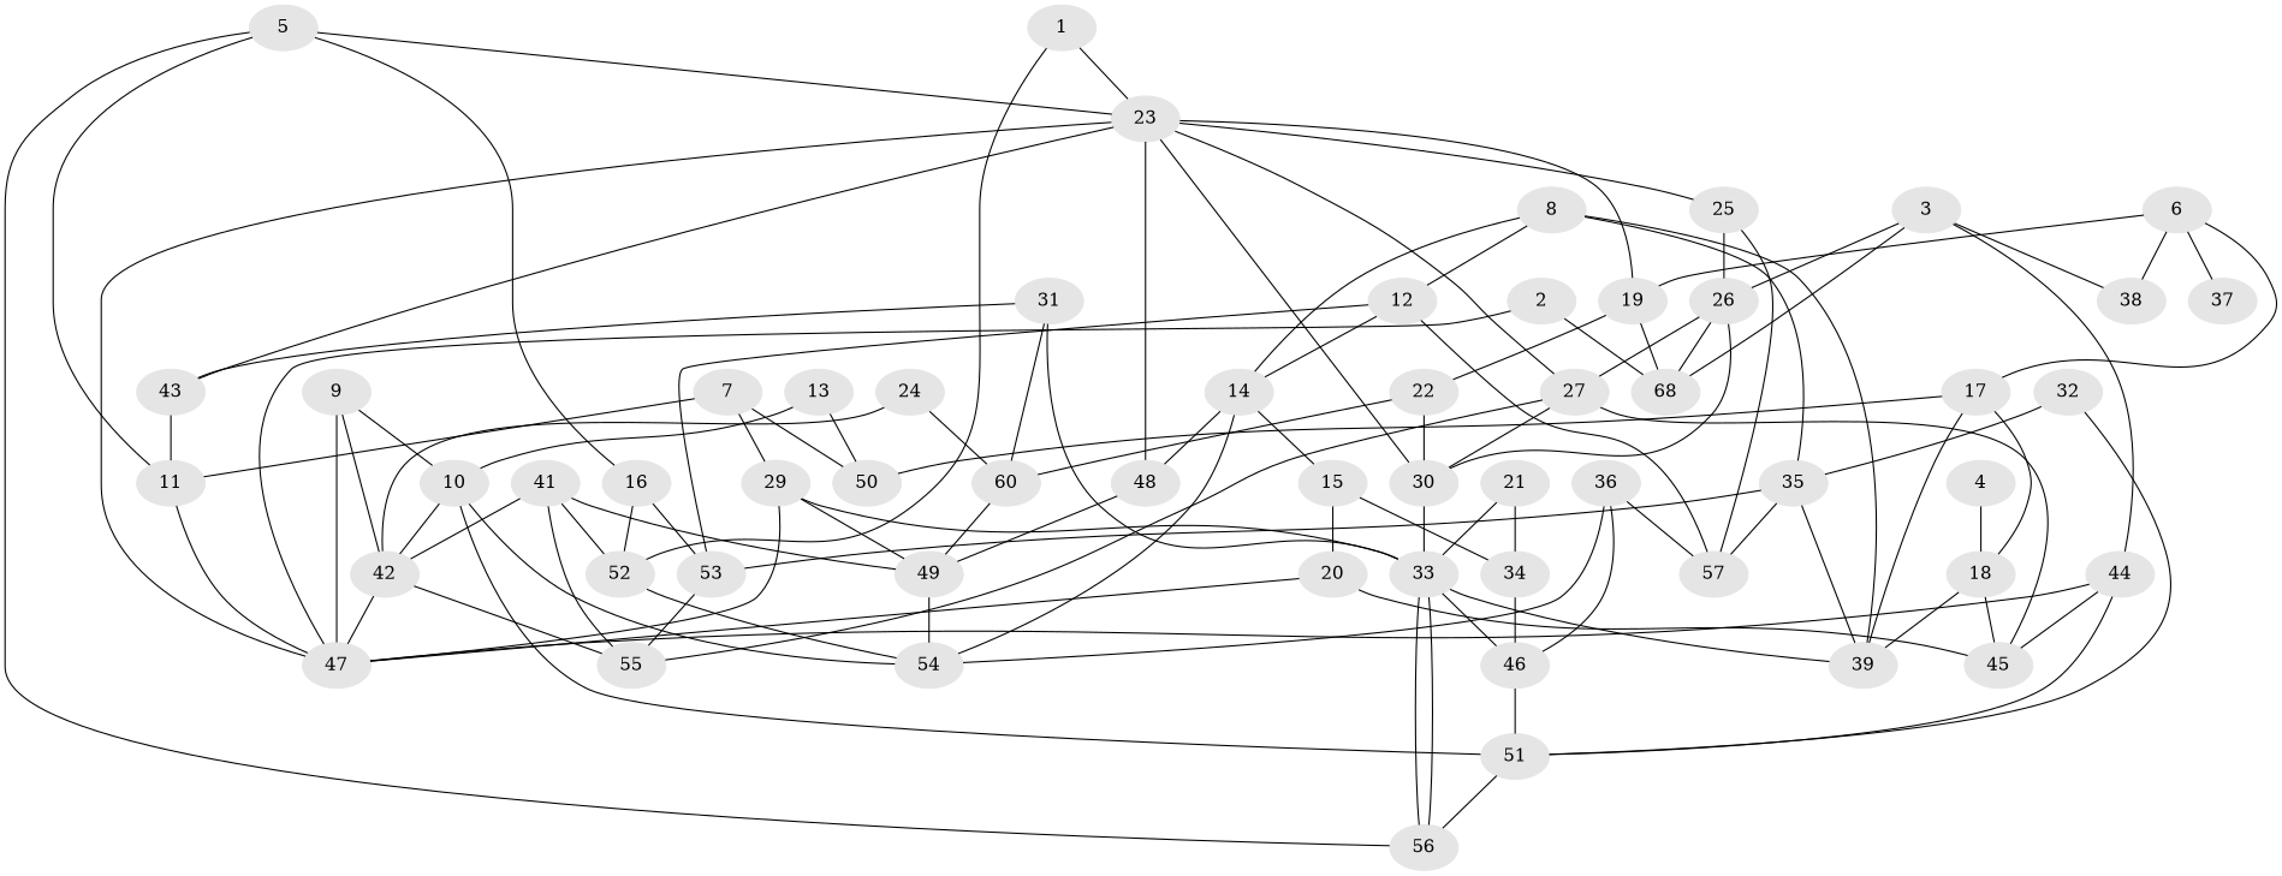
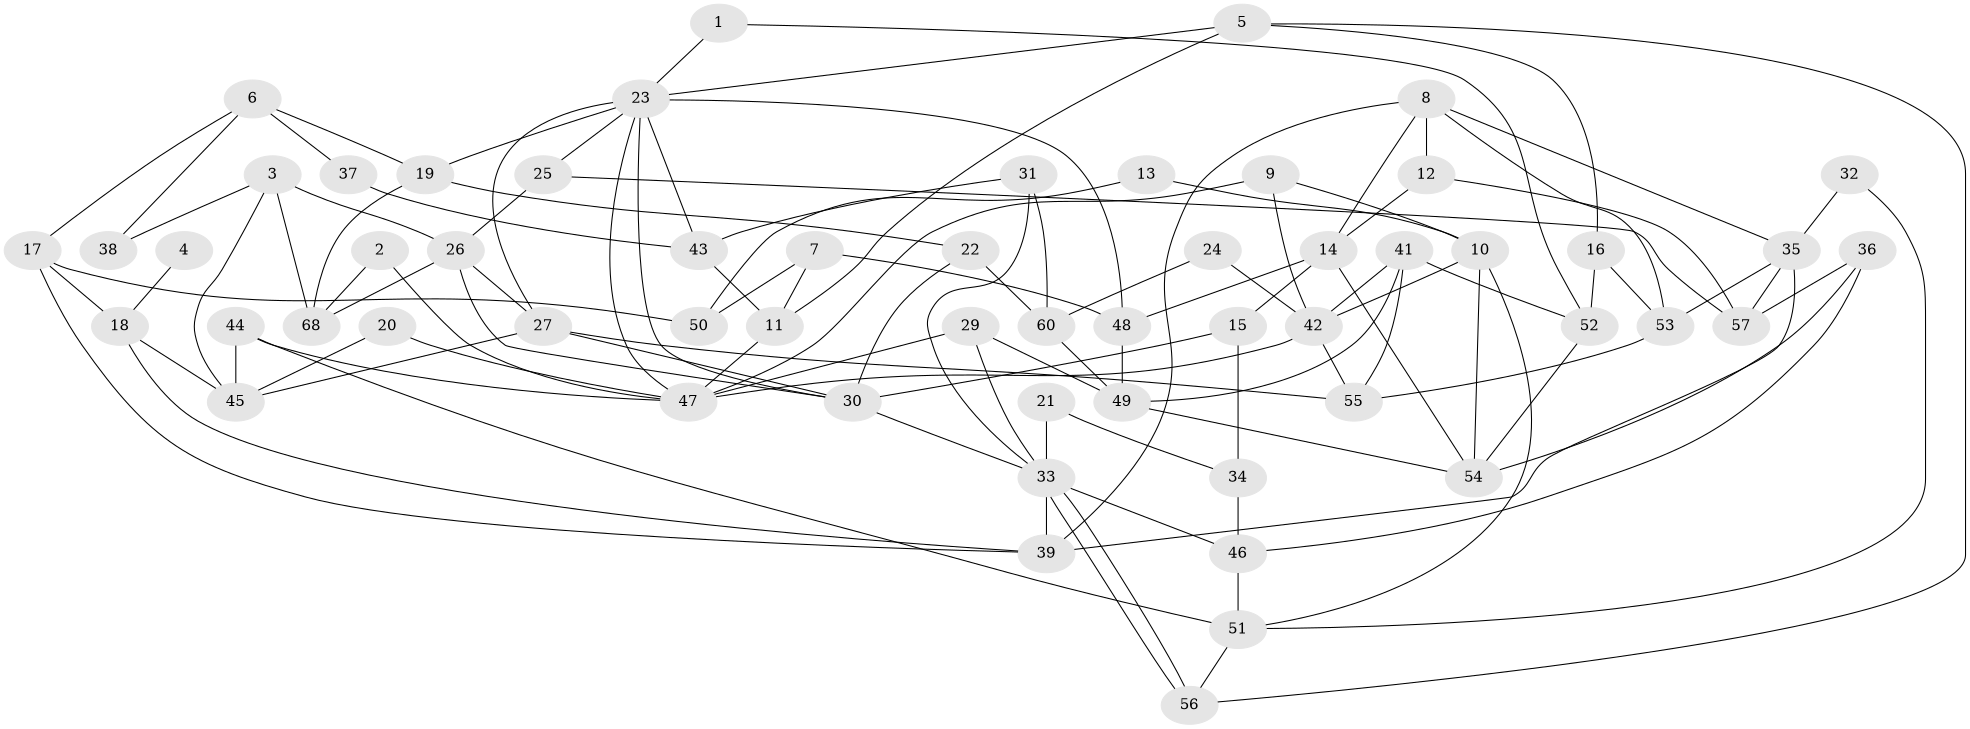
  graph {
    node [color=gray90 style=filled]
    1
    23
    52
    n4 [label=68]
    19
    22
    47
    48
    30
    25
    27
    43
    54
    2
    4
    18
    3
    26
    38
    45
    39
    5
    11
    16
    56
    12
    14
    57
    53
    55
    6
    17
    37
    50
    7
    49
    8
    35
    15
    9
    10
    42
    51
    13
    20
    34
    46
    n48 [label=60]
    21
    33
    24
    29
    31
    32
    36
    41
    44
    1 -- 23
    1 -- 52
    23 -- 19
    23 -- 47
    23 -- 48
    23 -- 30
    23 -- 25
    23 -- 27
    23 -- 43
    52 -- 54
    19 -- n4
    19 -- 22
    22 -- 30
    22 -- n48
    48 -- 49
    30 -- 33
    25 -- 26
    25 -- 57
    27 -- 30
    27 -- 45
    27 -- 55
    43 -- 11
    2 -- n4
    2 -- 47
    4 -- 18
    18 -- 45
    18 -- 39
    3 -- n4
    3 -- 26
    3 -- 38
-   3 -- 44
+   3 -- 45
    26 -- n4
    26 -- 30
    26 -- 27
    5 -- 23
    5 -- 11
    5 -- 16
    5 -- 56
    11 -- 47
    16 -- 52
    16 -- 53
    12 -- 14
    12 -- 57
    14 -- 48
    14 -- 54
    14 -- 15
    53 -- 55
    6 -- 19
    6 -- 38
    6 -- 17
    6 -- 37
    17 -- 18
    17 -- 39
    17 -- 50
-   7 -- 29
+   37 -- 43
+   7 -- 48
    7 -- 11
    7 -- 50
    49 -- 54
    8 -- 39
    8 -- 12
    8 -- 14
-   12 -- 53
+   8 -- 53
    8 -- 35
    35 -- 39
    35 -- 57
    35 -- 53
-   15 -- 20
+   15 -- 30
    15 -- 34
    9 -- 47
    9 -- 10
    9 -- 42
    10 -- 54
    10 -- 42
    10 -- 51
    42 -- 47
    42 -- 55
    51 -- 56
    13 -- 50
    13 -- 10
    20 -- 47
    20 -- 45
    34 -- 46
    46 -- 51
    n48 -- 49
    21 -- 34
    21 -- 33
    33 -- 39
    33 -- 56
    33 -- 56
    33 -- 46
    24 -- 42
    24 -- n48
    29 -- 47
    29 -- 49
    29 -- 33
    31 -- 43
    31 -- n48
    31 -- 33
    32 -- 35
    32 -- 51
    36 -- 54
    36 -- 57
    36 -- 46
    41 -- 52
    41 -- 55
    41 -- 49
    41 -- 42
    44 -- 47
    44 -- 45
    44 -- 51
  }
